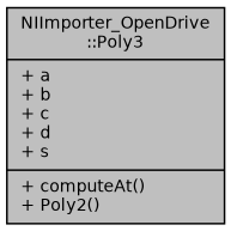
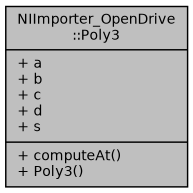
  digraph {
-   n1 [color=black fillcolor=grey75 fontcolor=black fontname=Helvetica fontsize=10 height=0.2 label="{NIImporter_OpenDrive\l::Poly3\n|+ a\l+ b\l+ c\l+ d\l+ s\l|+ computeAt()\l+ Poly2()\l}" shape=record style=filled width=0.4]
+   n1 [color=black fillcolor=grey75 fontcolor=black fontname=Helvetica fontsize=10 height=0.2 label="{NIImporter_OpenDrive\l::Poly3\n|+ a\l+ b\l+ c\l+ d\l+ s\l|+ computeAt()\l+ Poly3()\l}" shape=record style=filled width=0.4]
  }
